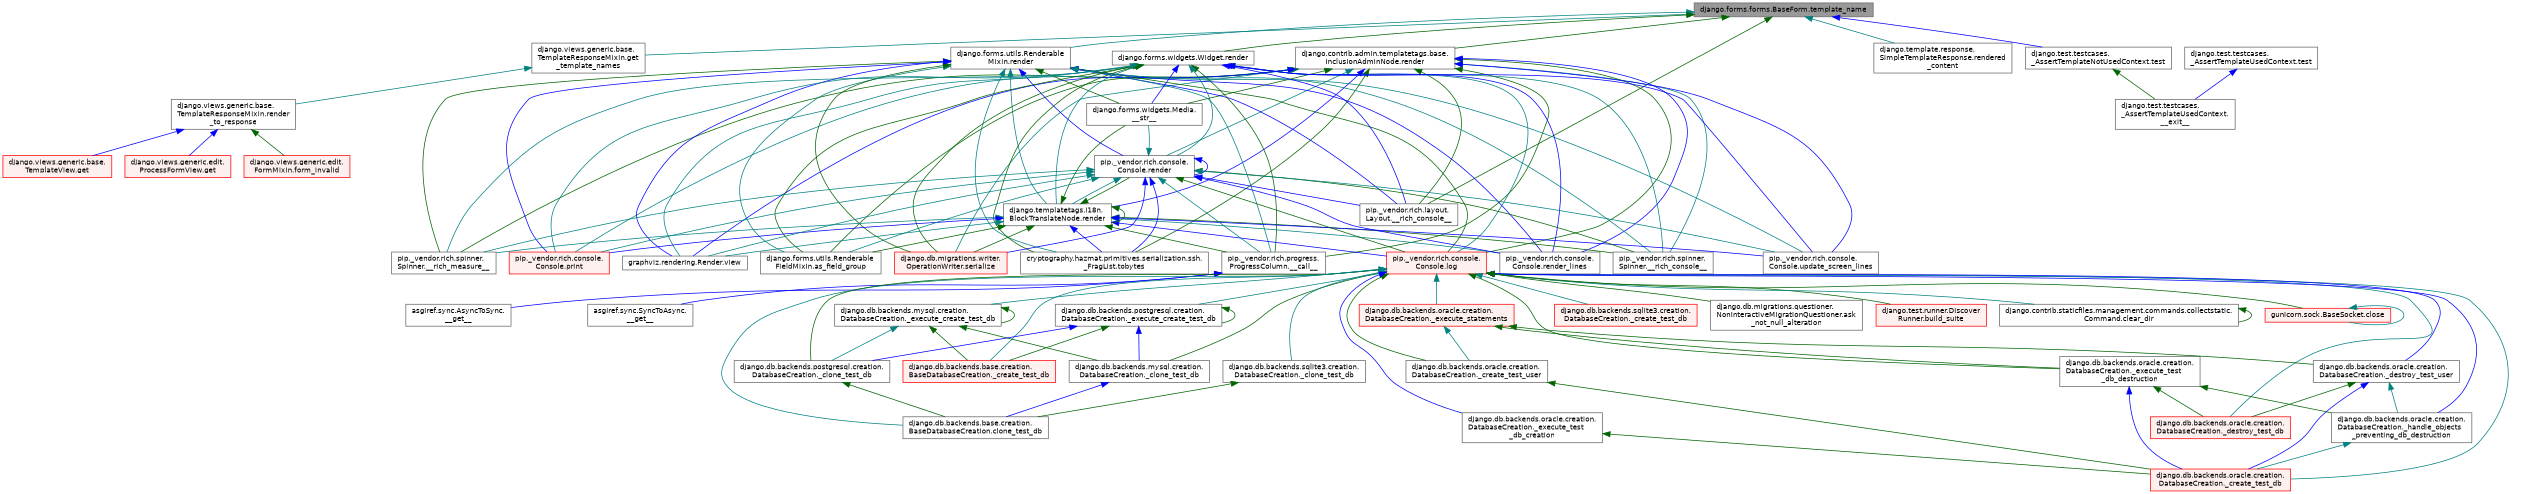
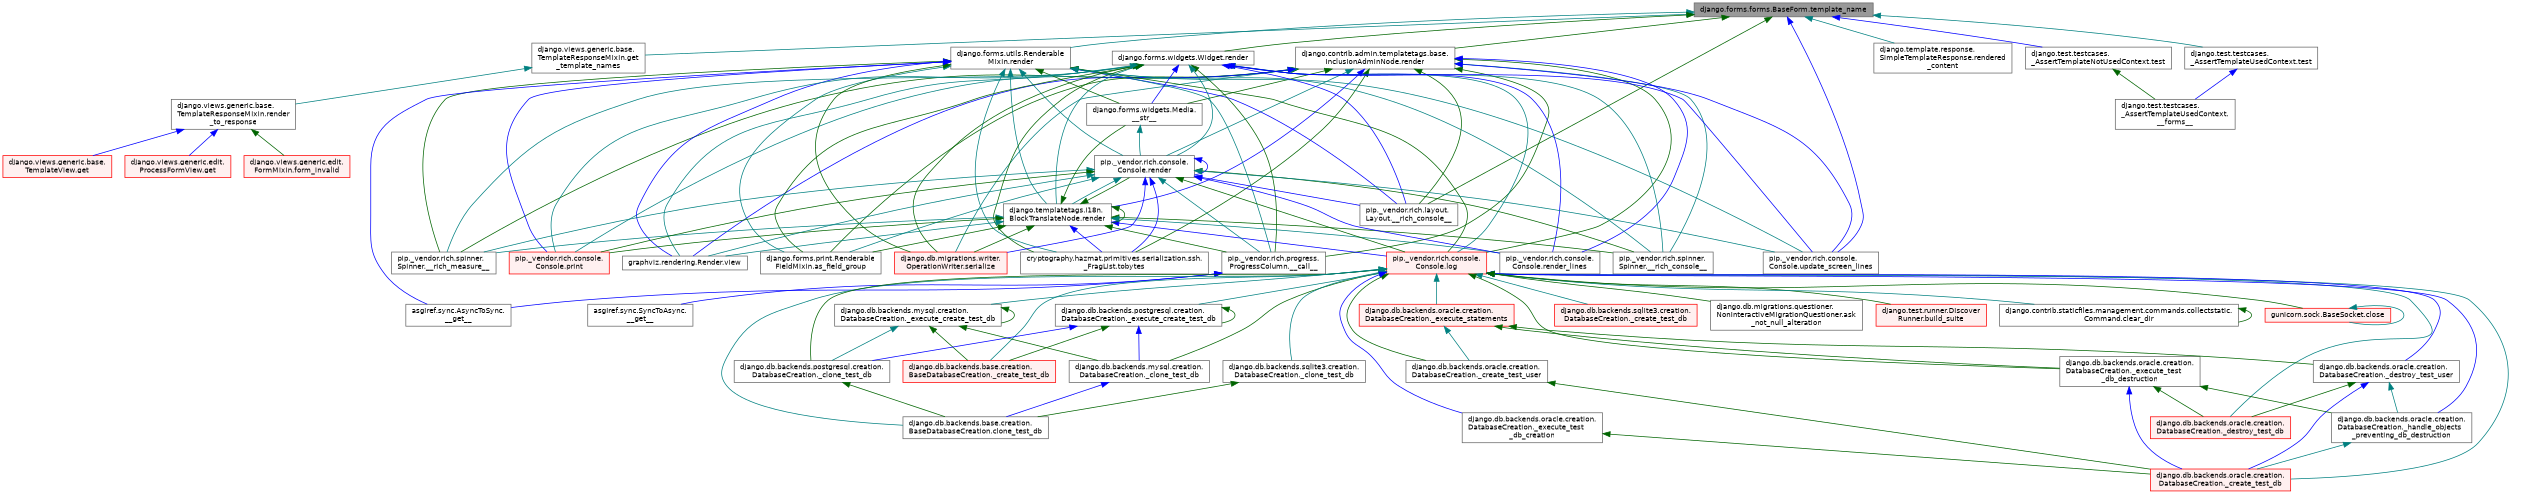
  digraph {
    rankdir=TB
    node [color=grey40 fillcolor=white fontname=Helvetica fontsize=10 shape=box style=filled]
    edge [color=darkgreen dir=back fontname=Helvetica fontsize=10 labelfontname=Helvetica labelfontsize=10 style=solid]
    n1 [color=gray40 fillcolor=grey60 fontcolor=black height=0.2 label="django.forms.forms.BaseForm.template_name" width=0.4]
    n2 [height=0.2 label="django.views.generic.base.\lTemplateResponseMixin.get\l_template_names" width=0.4]
    n3 [height=0.2 label="django.contrib.admin.templatetags.base.\lInclusionAdminNode.render" width=0.4]
    n4 [height=0.2 label="django.forms.utils.Renderable\lMixin.render" width=0.4]
    n5 [height=0.2 label="django.forms.widgets.Widget.render" width=0.4]
    n6 [height=0.2 label="django.template.response.\lSimpleTemplateResponse.rendered\l_content" width=0.4]
    n7 [height=0.2 label="django.test.testcases.\l_AssertTemplateNotUsedContext.test" width=0.4]
    n8 [height=0.2 label="django.test.testcases.\l_AssertTemplateUsedContext.test" width=0.4]
    n9 [height=0.2 label="pip._vendor.rich.layout.\lLayout.__rich_console__" width=0.4]
    n10 [height=0.2 label="django.views.generic.base.\lTemplateResponseMixin.render\l_to_response" width=0.4]
    n11 [height=0.2 label="pip._vendor.rich.progress.\lProgressColumn.__call__" width=0.4]
    n12 [height=0.2 label="pip._vendor.rich.spinner.\lSpinner.__rich_console__" width=0.4]
    n13 [height=0.2 label="pip._vendor.rich.spinner.\lSpinner.__rich_measure__" width=0.4]
    n14 [height=0.2 label="django.forms.widgets.Media.\l__str__" width=0.4]
-   n15 [height=0.2 label="django.forms.utils.Renderable\lFieldMixin.as_field_group" width=0.4]
+   n15 [height=0.2 label="django.forms.print.Renderable\lFieldMixin.as_field_group" width=0.4]
    n16 [color=red fillcolor="#FFF0F0" height=0.2 label="pip._vendor.rich.console.\lConsole.log" width=0.4]
    n17 [color=red fillcolor="#FFF0F0" height=0.2 label="pip._vendor.rich.console.\lConsole.print" width=0.4]
    n18 [height=0.2 label="django.templatetags.i18n.\lBlockTranslateNode.render" width=0.4]
    n19 [height=0.2 label="pip._vendor.rich.console.\lConsole.render" width=0.4]
    n20 [height=0.2 label="pip._vendor.rich.console.\lConsole.render_lines" width=0.4]
    n21 [color=red fillcolor="#FFF0F0" height=0.2 label="django.db.migrations.writer.\lOperationWriter.serialize" width=0.4]
    n22 [height=0.2 label="cryptography.hazmat.primitives.serialization.ssh.\l_FragList.tobytes" width=0.4]
    n23 [height=0.2 label="pip._vendor.rich.console.\lConsole.update_screen_lines" width=0.4]
    n24 [height=0.2 label="graphviz.rendering.Render.view" width=0.4]
-   n25 [height=0.2 label="django.test.testcases.\l_AssertTemplateUsedContext.\l__exit__" width=0.4]
+   n25 [height=0.2 label="django.test.testcases.\l_AssertTemplateUsedContext.\l__forms__" width=0.4]
    n26 [color=red fillcolor="#FFF0F0" height=0.2 label="django.views.generic.edit.\lFormMixin.form_invalid" width=0.4]
    n27 [color=red fillcolor="#FFF0F0" height=0.2 label="django.views.generic.base.\lTemplateView.get" width=0.4]
    n28 [color=red fillcolor="#FFF0F0" height=0.2 label="django.views.generic.edit.\lProcessFormView.get" width=0.4]
    n29 [height=0.2 label="asgiref.sync.AsyncToSync.\l__get__" width=0.4]
    n30 [height=0.2 label="asgiref.sync.SyncToAsync.\l__get__" width=0.4]
    n31 [height=0.2 label="django.db.backends.mysql.creation.\lDatabaseCreation._clone_test_db" width=0.4]
    n32 [height=0.2 label="django.db.backends.base.creation.\lBaseDatabaseCreation.clone_test_db" width=0.4]
    n33 [height=0.2 label="django.db.backends.postgresql.creation.\lDatabaseCreation._clone_test_db" width=0.4]
    n34 [height=0.2 label="django.db.backends.sqlite3.creation.\lDatabaseCreation._clone_test_db" width=0.4]
    n35 [color=red fillcolor="#FFF0F0" height=0.2 label="django.db.backends.base.creation.\lBaseDatabaseCreation._create_test_db" width=0.4]
    n36 [color=red fillcolor="#FFF0F0" height=0.2 label="django.db.backends.oracle.creation.\lDatabaseCreation._create_test_db" width=0.4]
    n37 [color=red fillcolor="#FFF0F0" height=0.2 label="django.db.backends.sqlite3.creation.\lDatabaseCreation._create_test_db" width=0.4]
    n38 [height=0.2 label="django.db.backends.oracle.creation.\lDatabaseCreation._create_test_user" width=0.4]
    n39 [color=red fillcolor="#FFF0F0" height=0.2 label="django.db.backends.oracle.creation.\lDatabaseCreation._destroy_test_db" width=0.4]
    n40 [height=0.2 label="django.db.backends.oracle.creation.\lDatabaseCreation._destroy_test_user" width=0.4]
    n41 [height=0.2 label="django.db.backends.oracle.creation.\lDatabaseCreation._handle_objects\l_preventing_db_destruction" width=0.4]
    n42 [height=0.2 label="django.db.backends.mysql.creation.\lDatabaseCreation._execute_create_test_db" width=0.4]
    n43 [height=0.2 label="django.db.backends.postgresql.creation.\lDatabaseCreation._execute_create_test_db" width=0.4]
    n44 [color=red fillcolor="#FFF0F0" height=0.2 label="django.db.backends.oracle.creation.\lDatabaseCreation._execute_statements" width=0.4]
    n45 [height=0.2 label="django.db.backends.oracle.creation.\lDatabaseCreation._execute_test\l_db_destruction" width=0.4]
    n46 [height=0.2 label="django.db.backends.oracle.creation.\lDatabaseCreation._execute_test\l_db_creation" width=0.4]
    n47 [height=0.2 label="django.db.migrations.questioner.\lNonInteractiveMigrationQuestioner.ask\l_not_null_alteration" width=0.4]
    n48 [color=red fillcolor="#FFF0F0" height=0.2 label="django.test.runner.Discover\lRunner.build_suite" width=0.4]
    n49 [height=0.2 label="django.contrib.staticfiles.management.commands.collectstatic.\lCommand.clear_dir" width=0.4]
    n50 [color=red fillcolor="#FFF0F0" height=0.2 label="gunicorn.sock.BaseSocket.close" width=0.4]
    n1 -> n2 [color=teal]
    n1 -> n3
    n1 -> n4 [color=teal]
    n1 -> n5
    n1 -> n6 [color=teal]
    n1 -> n7 [color=blue]
+   n1 -> n8 [color=teal]
    n1 -> n9
    n2 -> n10 [color=teal]
    n3 -> n9
    n3 -> n11
    n3 -> n12 [color=teal]
    n3 -> n13
    n3 -> n14
    n3 -> n15
    n3 -> n16
    n3 -> n17 [color=teal]
    n3 -> n18 [color=blue]
    n3 -> n19 [color=teal]
    n3 -> n20 [color=blue]
    n3 -> n21 [color=teal]
    n3 -> n22
    n3 -> n23 [color=blue]
    n3 -> n24 [color=blue]
    n4 -> n9 [color=blue]
    n4 -> n11 [color=teal]
    n4 -> n12 [color=teal]
    n4 -> n13
    n4 -> n14
    n4 -> n15 [color=teal]
    n4 -> n16
    n4 -> n17 [color=blue]
    n4 -> n18 [color=teal]
-   n4 -> n19 [color=blue]
-   n4 -> n20 [color=blue]
+   n4 -> n19 [color=teal]
+   n4 -> n29 [color=blue]
    n4 -> n21
    n4 -> n22 [color=teal]
    n4 -> n23 [color=teal]
    n4 -> n24 [color=blue]
    n5 -> n9 [color=blue]
    n5 -> n11
    n5 -> n12 [color=teal]
    n5 -> n13 [color=teal]
    n5 -> n14 [color=blue]
    n5 -> n15
    n5 -> n16 [color=teal]
    n5 -> n17 [color=teal]
    n5 -> n18 [color=teal]
    n5 -> n19 [color=teal]
    n5 -> n20 [color=blue]
    n5 -> n21
    n5 -> n22
    n5 -> n23 [color=blue]
    n5 -> n24 [color=teal]
    n7 -> n25
    n8 -> n25 [color=blue]
    n10 -> n26
    n10 -> n27 [color=blue]
    n10 -> n28 [color=blue]
    n11 -> n29 [color=blue]
    n11 -> n30 [color=blue]
    n16 -> n31
    n16 -> n32 [color=teal]
    n16 -> n33
    n16 -> n34 [color=teal]
    n16 -> n35 [color=teal]
    n16 -> n36 [color=teal]
    n16 -> n37 [color=teal]
    n16 -> n38
    n16 -> n39 [color=teal]
    n16 -> n40 [color=blue]
    n16 -> n41 [color=blue]
    n16 -> n42 [color=teal]
    n16 -> n43 [color=teal]
    n16 -> n44 [color=teal]
    n16 -> n45
    n16 -> n46 [color=blue]
    n16 -> n47
    n16 -> n48
    n16 -> n49 [color=teal]
    n16 -> n50
    n18 -> n11
    n18 -> n12
    n18 -> n13 [color=teal]
    n18 -> n14
    n18 -> n15
    n18 -> n16 [color=blue]
-   n18 -> n17 [color=blue]
+   n18 -> n17
    n18 -> n18
    n18 -> n19
    n18 -> n20 [color=teal]
    n18 -> n21
    n18 -> n22 [color=blue]
-   n18 -> n23 [color=blue]
+   n1 -> n23 [color=blue]
    n18 -> n24 [color=teal]
    n19 -> n9 [color=blue]
    n19 -> n11 [color=teal]
    n19 -> n12
    n19 -> n13 [color=teal]
-   n19 -> n14 [color=teal]
+   n14 -> n19 [color=teal]
    n19 -> n15 [color=teal]
    n19 -> n16
-   n19 -> n17 [color=teal]
+   n19 -> n17
    n19 -> n18 [color=teal]
    n19 -> n19 [color=blue]
    n19 -> n20 [color=blue]
    n19 -> n21 [color=blue]
    n19 -> n22 [color=blue]
    n19 -> n23 [color=teal]
    n19 -> n24 [color=teal]
    n31 -> n32 [color=blue]
    n33 -> n32
    n34 -> n32
    n38 -> n36
    n40 -> n36 [color=blue]
    n40 -> n39
    n40 -> n41 [color=teal]
    n41 -> n36 [color=teal]
    n42 -> n31
    n42 -> n33 [color=teal]
    n42 -> n35
    n42 -> n42
    n43 -> n31 [color=blue]
    n43 -> n33 [color=blue]
    n43 -> n35
    n43 -> n43
    n44 -> n38 [color=teal]
    n44 -> n40
    n44 -> n45
    n45 -> n36 [color=blue]
    n45 -> n39
    n45 -> n41
    n46 -> n36
    n49 -> n49
    n50 -> n50 [color=teal]
  }
